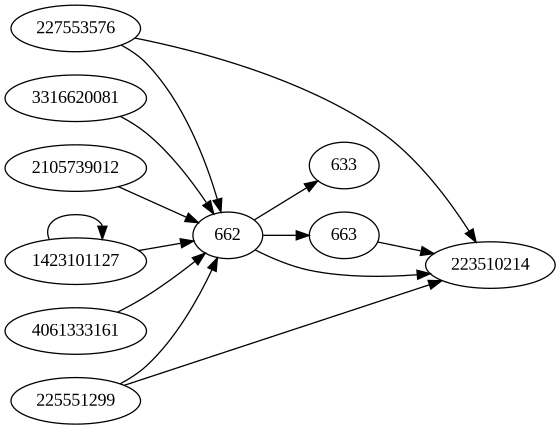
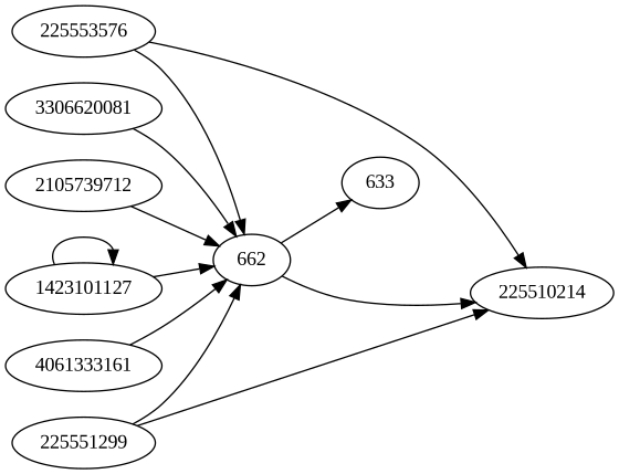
  digraph {
    fontname="Liberation Serif"
    rankdir=LR
    node [fontname="Liberation Serif"]
    edge [fontname="Liberation Serif"]
    225551299
    662
-   225510214 [label=223510214]
-   663
+   225510214
    n5 [label=633]
-   2105739012
+   2105739012 [label=2105739712]
    1423101127
-   225553576 [label=227553576]
+   225553576
    4061333161
-   3306620081 [label=3316620081]
+   3306620081
    225551299 -> 662
    225551299 -> 225510214
    662 -> 225510214
-   662 -> 663
    662 -> n5
-   663 -> 225510214
    2105739012 -> 662
    1423101127 -> 662
    1423101127 -> 1423101127
    225553576 -> 662
    225553576 -> 225510214
    4061333161 -> 662
    3306620081 -> 662
  }
